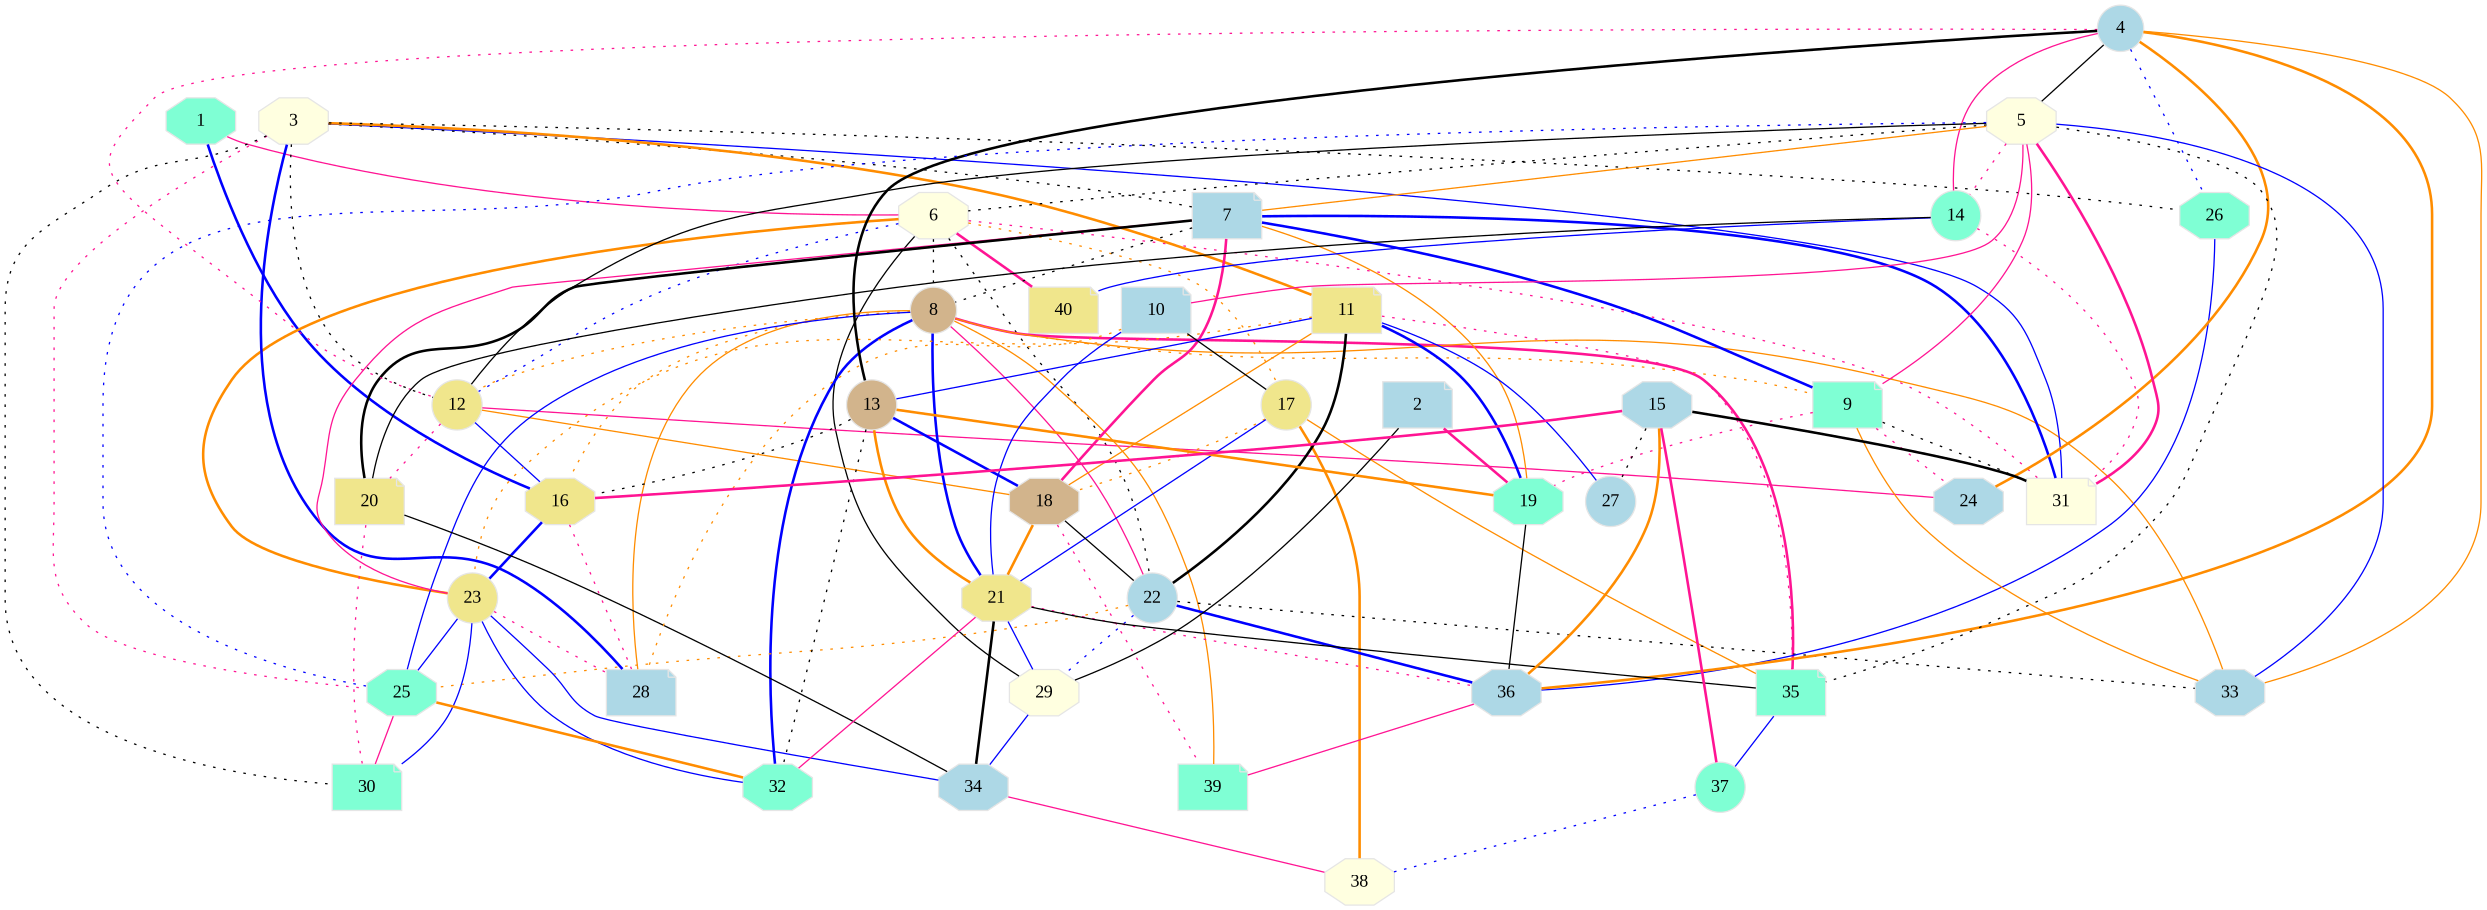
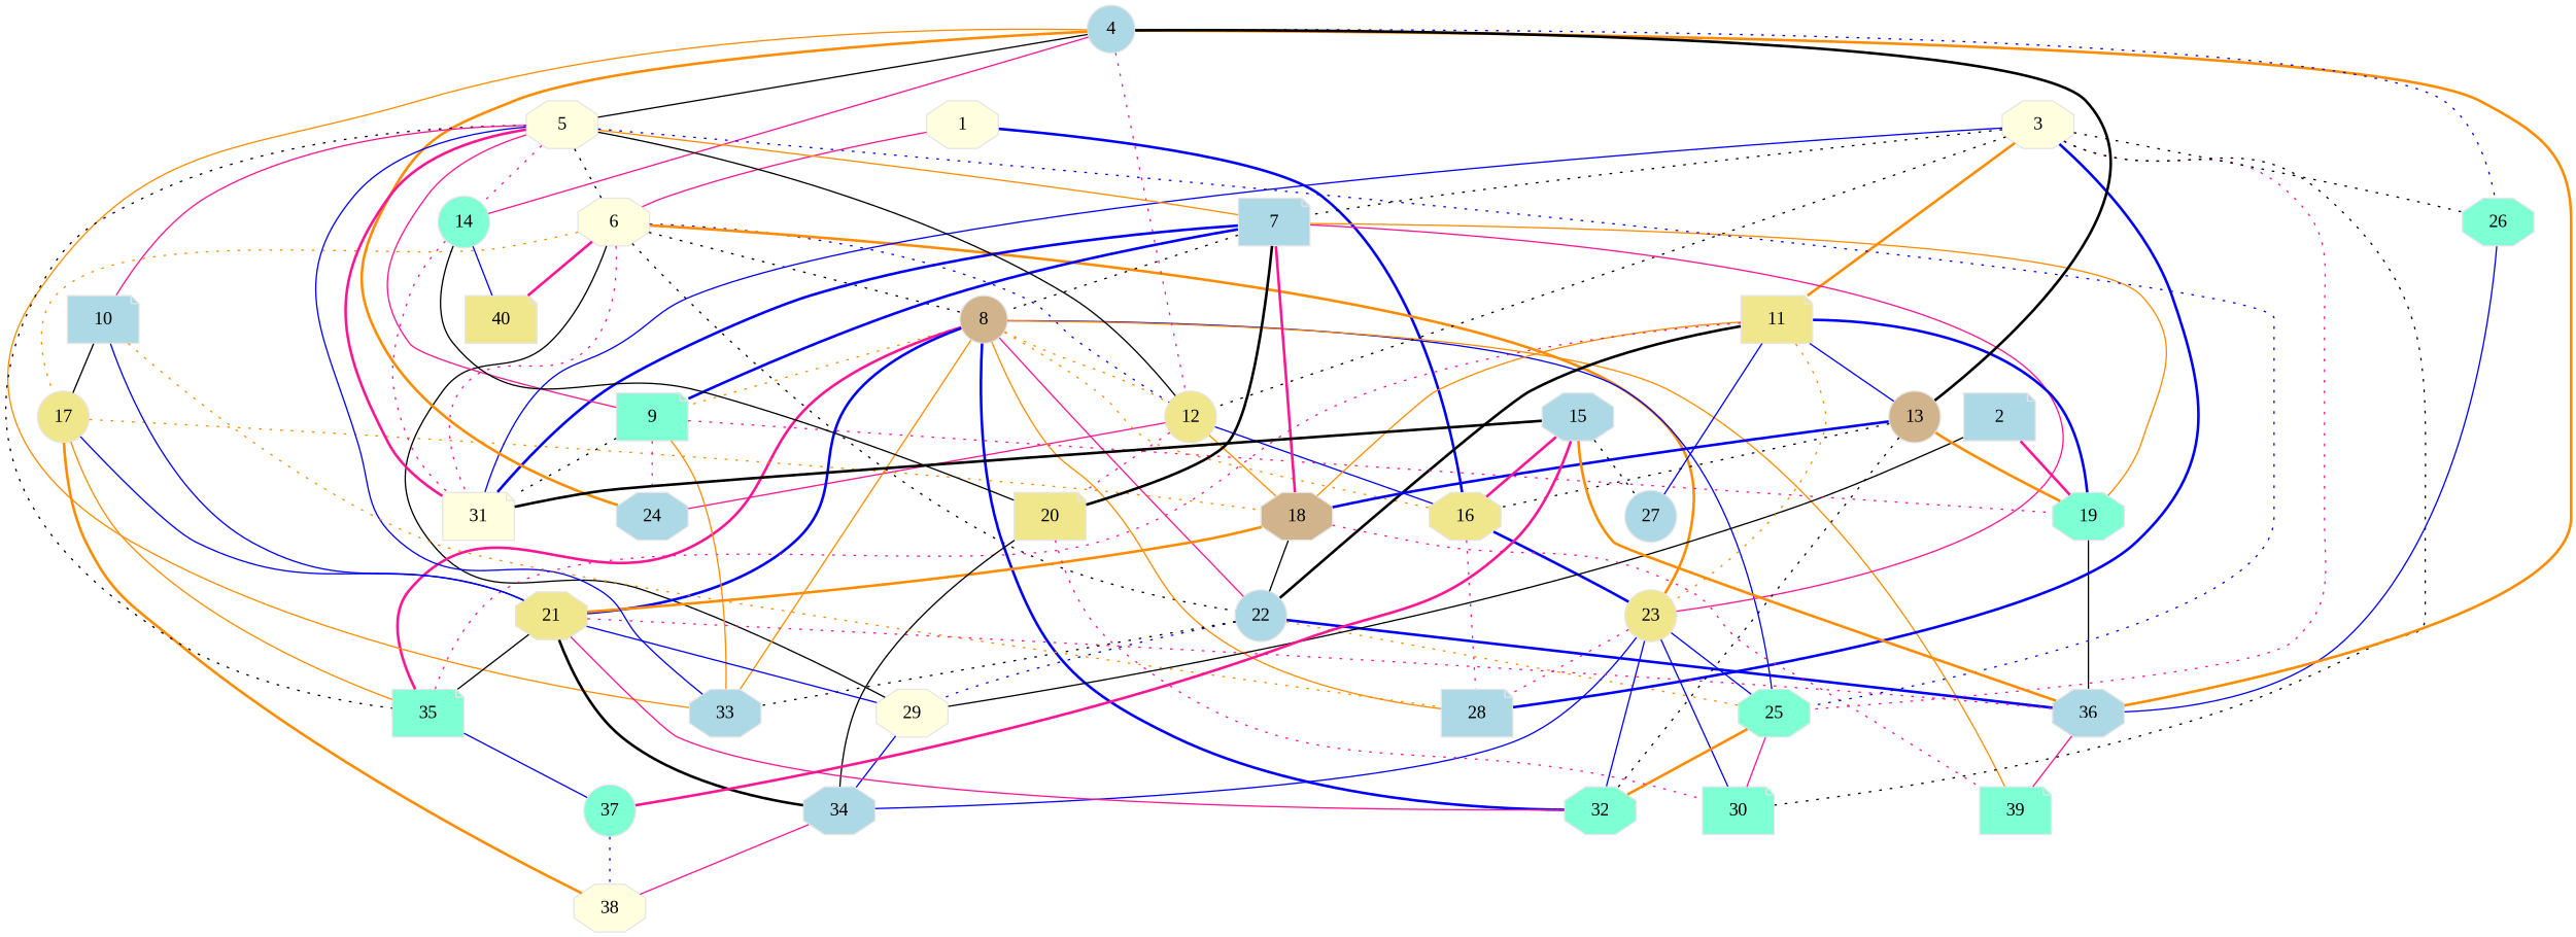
  graph {
    fontname="Liberation Serif"
    node [color=gray90 fillcolor=lightblue fontname="Liberation Serif" shape=octagon style=filled]
    edge [color=deeppink fontname="Liberation Serif" style=solid weight=1.0]
-   1 [fillcolor=aquamarine]
+   1 [fillcolor=lightyellow]
    6 [fillcolor=lightyellow]
    16 [fillcolor=khaki]
    29 [fillcolor=lightyellow]
    12 [fillcolor=khaki shape=circle]
    31 [fillcolor=lightyellow shape=note]
    8 [fillcolor=tan shape=circle]
    17 [fillcolor=khaki shape=circle]
    22 [shape=circle]
    23 [fillcolor=khaki shape=circle]
    40 [fillcolor=khaki shape=note]
    28 [shape=note]
    2 [shape=note]
    19 [fillcolor=aquamarine]
    36
    34
    3 [fillcolor=lightyellow]
    7 [shape=note]
    11 [fillcolor=khaki shape=note]
    25 [fillcolor=aquamarine]
    26 [fillcolor=aquamarine]
    30 [fillcolor=aquamarine shape=note]
    9 [fillcolor=aquamarine shape=note]
    18 [fillcolor=tan]
    20 [fillcolor=khaki shape=note]
    13 [fillcolor=tan shape=circle]
    35 [fillcolor=aquamarine shape=note]
    27 [shape=circle]
    24
    32 [fillcolor=aquamarine]
    4 [shape=circle]
    5 [fillcolor=lightyellow]
    14 [fillcolor=aquamarine shape=circle]
    33
    10 [shape=note]
    21 [fillcolor=khaki]
    39 [fillcolor=aquamarine shape=note]
    37 [fillcolor=aquamarine shape=circle]
    38 [fillcolor=lightyellow]
    15
    1 -- 6
    1 -- 16 [color=blue style=bold]
    6 -- 29 [color=black]
    6 -- 12 [color=blue style=dotted weight=2.0]
    6 -- 31 [style=dotted]
    6 -- 8 [color=black style=dotted]
    6 -- 17 [color=darkorange style=dotted]
    6 -- 22 [color=black style=dotted]
    6 -- 23 [color=darkorange style=bold]
    6 -- 40 [style=bold]
    16 -- 23 [color=blue style=bold]
    16 -- 28 [style=dotted]
    29 -- 34 [color=blue]
    12 -- 16 [color=blue]
    12 -- 18 [color=darkorange]
    12 -- 20 [style=dotted weight=2.0]
    12 -- 24
    8 -- 16 [color=darkorange style=dotted]
    8 -- 12 [color=darkorange style=dotted]
    8 -- 22
    8 -- 28 [color=darkorange]
    8 -- 25 [color=blue]
    8 -- 9 [color=darkorange style=dotted weight=2.0]
    8 -- 35 [style=bold]
    8 -- 32 [color=blue style=bold]
    8 -- 33 [color=darkorange]
    8 -- 21 [color=blue style=bold]
    8 -- 39 [color=darkorange]
    17 -- 18 [color=darkorange style=dotted weight=2.0]
    17 -- 35 [color=darkorange]
    17 -- 21 [color=blue]
    17 -- 38 [color=darkorange style=bold]
    22 -- 29 [color=blue style=dotted]
    22 -- 36 [color=blue style=bold]
    22 -- 25 [color=darkorange style=dotted]
    22 -- 33 [color=black style=dotted]
    23 -- 28 [style=dotted]
    23 -- 34 [color=blue]
    23 -- 25 [color=blue weight=2.0]
    23 -- 30 [color=blue]
    23 -- 32 [color=blue]
    2 -- 29 [color=black]
    2 -- 19 [style=bold]
    19 -- 36 [color=black]
    36 -- 39
    34 -- 38
    3 -- 12 [color=black style=dotted]
    3 -- 31 [color=blue]
    3 -- 28 [color=blue style=bold]
    3 -- 7 [color=black style=dotted]
    3 -- 11 [color=darkorange style=bold]
    3 -- 25 [style=dotted]
    3 -- 26 [color=black style=dotted]
    3 -- 30 [color=black style=dotted]
    7 -- 31 [color=blue style=bold]
    7 -- 8 [color=black style=dotted]
    7 -- 23
    7 -- 19 [color=darkorange]
    7 -- 9 [color=blue style=bold]
    7 -- 18 [style=bold]
    7 -- 20 [color=black style=bold]
    11 -- 22 [color=black style=bold]
    11 -- 23 [color=darkorange style=dotted]
    11 -- 19 [color=blue style=bold]
    11 -- 18 [color=darkorange]
    11 -- 13 [color=blue]
    11 -- 35 [style=dotted]
    11 -- 27 [color=blue]
    25 -- 30
    25 -- 32 [color=darkorange style=bold]
    26 -- 36 [color=blue]
    9 -- 31 [color=black style=dotted]
    9 -- 19 [style=dotted]
    9 -- 24 [style=dotted]
    9 -- 33 [color=darkorange]
    18 -- 22 [color=black]
    18 -- 21 [color=darkorange style=bold]
    18 -- 39 [style=dotted]
    20 -- 34 [color=black]
    20 -- 30 [style=dotted]
    13 -- 16 [color=black style=dotted]
    13 -- 19 [color=darkorange style=bold]
    13 -- 18 [color=blue style=bold]
    13 -- 32 [color=black style=dotted]
-   13 -- 21 [color=darkorange style=bold weight=2.0]
    35 -- 37 [color=blue]
    4 -- 12 [style=dotted]
    4 -- 36 [color=darkorange style=bold]
    4 -- 26 [color=blue style=dotted]
    4 -- 13 [color=black style=bold]
    4 -- 24 [color=darkorange style=bold]
    4 -- 5 [color=black]
    4 -- 14
    4 -- 33 [color=darkorange]
    5 -- 6 [color=black style=dotted]
    5 -- 12 [color=black weight=2.0]
    5 -- 31 [style=bold]
    5 -- 7 [color=darkorange]
    5 -- 25 [color=blue style=dotted]
    5 -- 9
    5 -- 35 [color=black style=dotted]
    5 -- 14 [style=dotted]
    5 -- 33 [color=blue]
    5 -- 10
    14 -- 31 [style=dotted]
    14 -- 40 [color=blue]
    14 -- 20 [color=black weight=2.0]
    10 -- 17 [color=black weight=2.0]
    10 -- 28 [color=darkorange style=dotted]
    10 -- 21 [color=blue]
    21 -- 29 [color=blue]
    21 -- 36 [style=dotted]
    21 -- 34 [color=black style=bold]
    21 -- 35 [color=black weight=2.0]
    21 -- 32
    37 -- 38 [color=blue style=dotted]
    15 -- 16 [style=bold]
    15 -- 31 [color=black style=bold]
    15 -- 36 [color=darkorange style=bold]
    15 -- 27 [color=black style=dotted]
    15 -- 37 [style=bold]
  }
